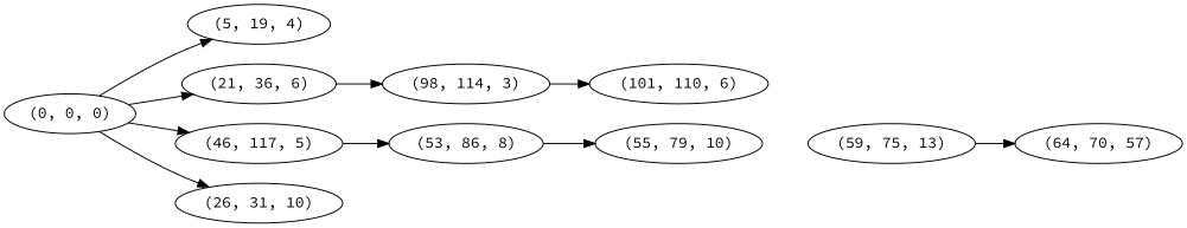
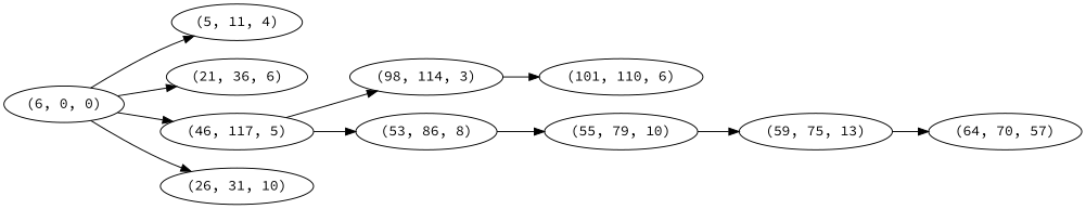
  digraph {
    fontname="Source Code Pro"
    rankdir=LR
    node [fontname="Source Code Pro"]
    edge [fontname="Source Code Pro"]
-   "(0, 0, 0)"
-   "(5, 11, 4)" [label="(5, 19, 4)"]
+   "(0, 0, 0)" [label="(6, 0, 0)"]
+   "(5, 11, 4)"
    "(21, 36, 6)"
    n4 [label="(46, 117, 5)"]
    "(26, 31, 10)"
    "(53, 86, 8)"
    "(98, 114, 3)"
    "(55, 79, 10)"
    "(101, 110, 6)"
    "(59, 75, 13)"
    n11 [label="(64, 70, 57)"]
    "(0, 0, 0)" -> "(5, 11, 4)"
    "(0, 0, 0)" -> "(21, 36, 6)"
    "(0, 0, 0)" -> n4
    "(0, 0, 0)" -> "(26, 31, 10)"
    n4 -> "(53, 86, 8)"
-   "(21, 36, 6)" -> "(98, 114, 3)"
+   n4 -> "(98, 114, 3)"
    "(53, 86, 8)" -> "(55, 79, 10)"
    "(98, 114, 3)" -> "(101, 110, 6)"
+   "(55, 79, 10)" -> "(59, 75, 13)"
    "(59, 75, 13)" -> n11
  }
